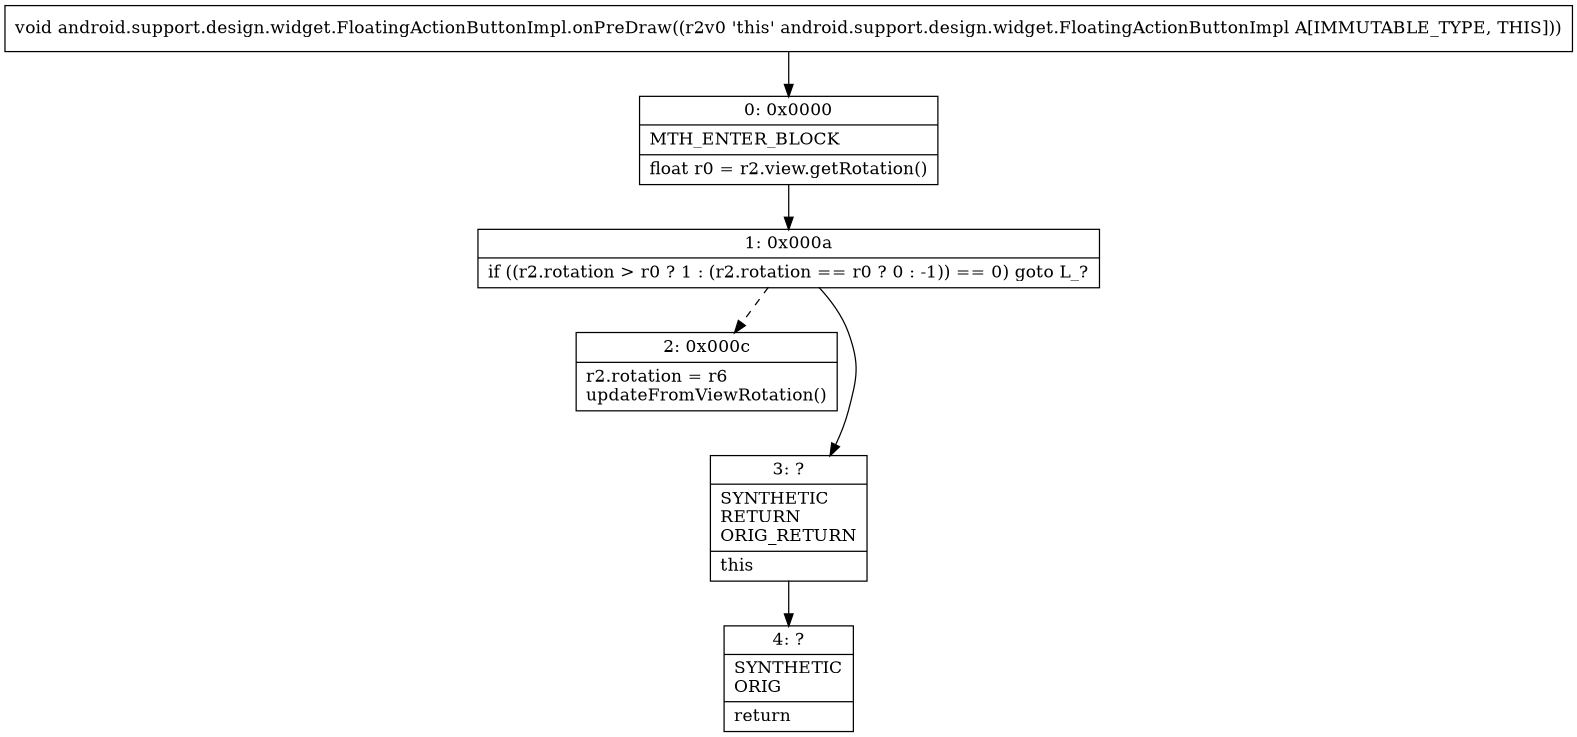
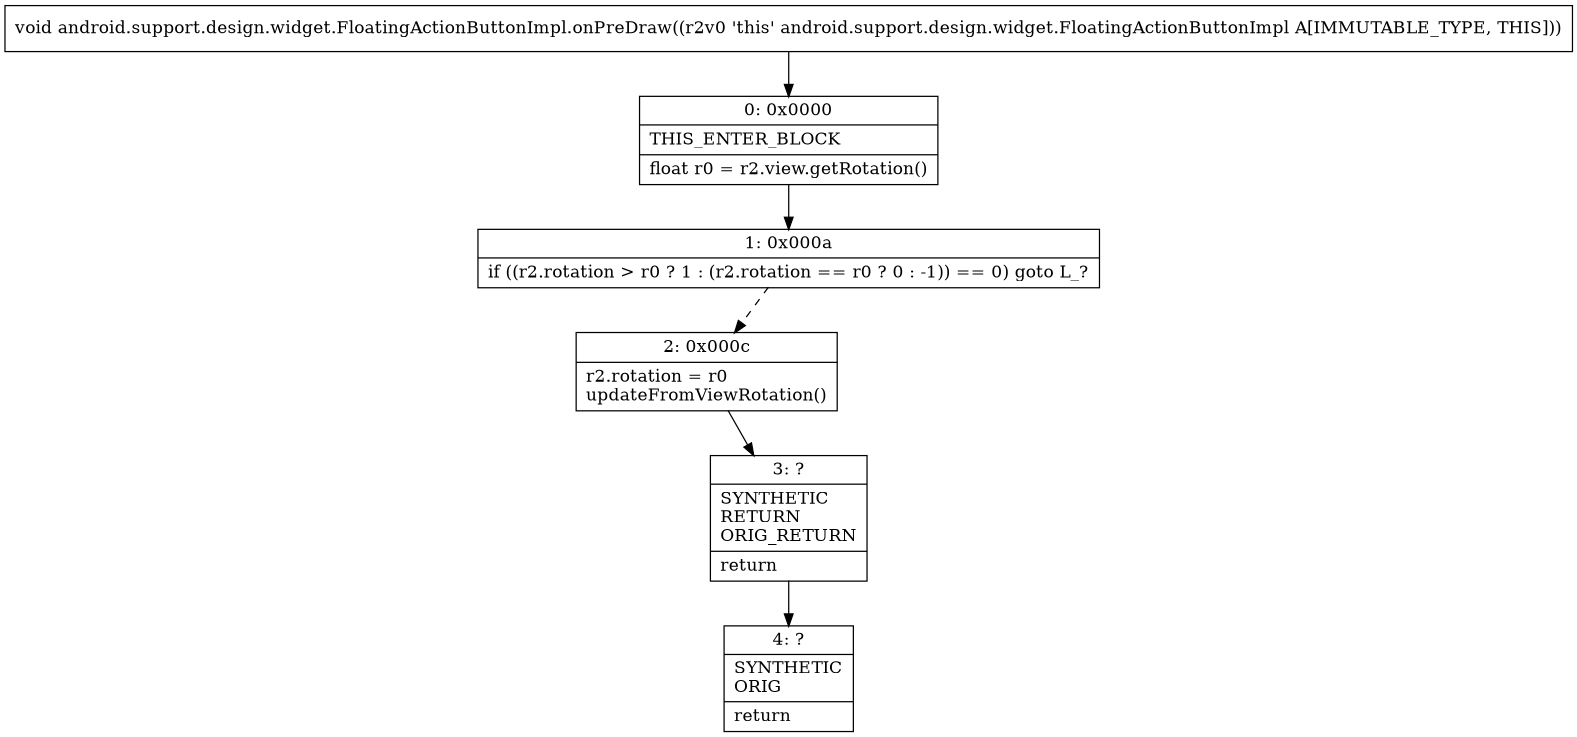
  digraph {
    node [shape=record]
-   n1 [label="{0\:\ 0x0000|MTH_ENTER_BLOCK\l|float r0 = r2.view.getRotation()\l}"]
+   n1 [label="{0\:\ 0x0000|THIS_ENTER_BLOCK\l|float r0 = r2.view.getRotation()\l}"]
    n2 [label="{1\:\ 0x000a|if ((r2.rotation \> r0 ? 1 : (r2.rotation == r0 ? 0 : \-1)) == 0) goto L_?\l}"]
-   n3 [label="{2\:\ 0x000c|r2.rotation = r6\lupdateFromViewRotation()\l}"]
-   n4 [label="{3\:\ ?|SYNTHETIC\lRETURN\lORIG_RETURN\l|this\l}"]
+   n3 [label="{2\:\ 0x000c|r2.rotation = r0\lupdateFromViewRotation()\l}"]
+   n4 [label="{3\:\ ?|SYNTHETIC\lRETURN\lORIG_RETURN\l|return\l}"]
    n5 [label="{4\:\ ?|SYNTHETIC\lORIG\l|return\l}"]
    n6 [label="{void android.support.design.widget.FloatingActionButtonImpl.onPreDraw((r2v0 'this' android.support.design.widget.FloatingActionButtonImpl A[IMMUTABLE_TYPE, THIS])) }"]
    n1 -> n2
    n2 -> n3 [style=dashed]
-   n2 -> n4
+   n3 -> n4
    n4 -> n5
    n6 -> n1
  }
